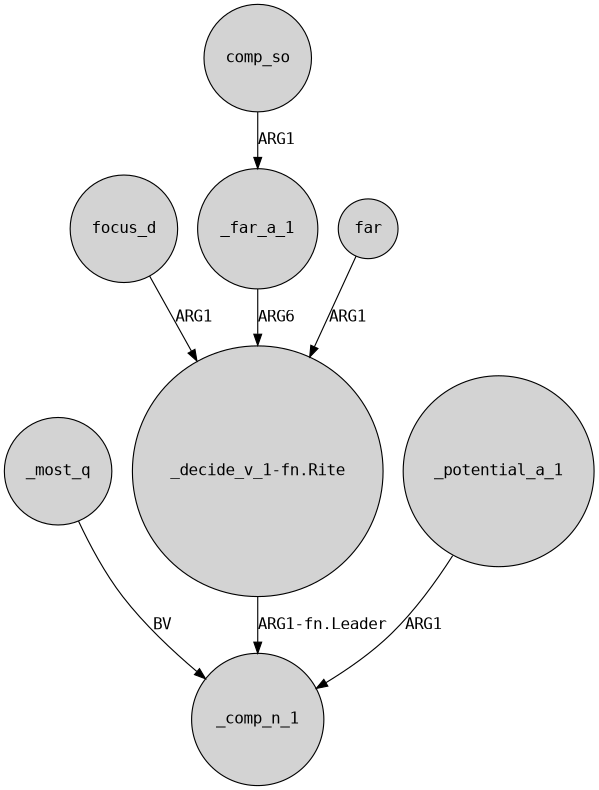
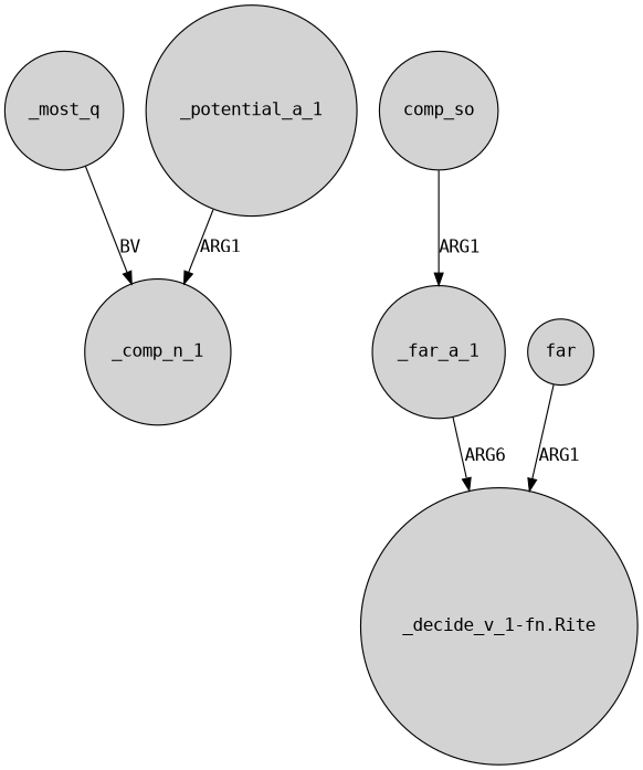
  digraph {
    fontname="DejaVu Sans Mono"
    node [fontname="DejaVu Sans Mono" shape=circle style=filled]
    edge [fontname="DejaVu Sans Mono"]
    n1 [label=_comp_n_1]
    _most_q
-   focus_d
    "_decide_v_1-fn.Rite"
    _far_a_1
    _potential_a_1
    comp_so
    n8 [label=far]
    _most_q -> n1 [label=BV]
-   focus_d -> "_decide_v_1-fn.Rite" [label=ARG1]
-   "_decide_v_1-fn.Rite" -> n1 [label="ARG1-fn.Leader"]
    _far_a_1 -> "_decide_v_1-fn.Rite" [label=ARG6]
    _potential_a_1 -> n1 [label=ARG1]
    comp_so -> _far_a_1 [label=ARG1]
    n8 -> "_decide_v_1-fn.Rite" [label=ARG1]
  }
